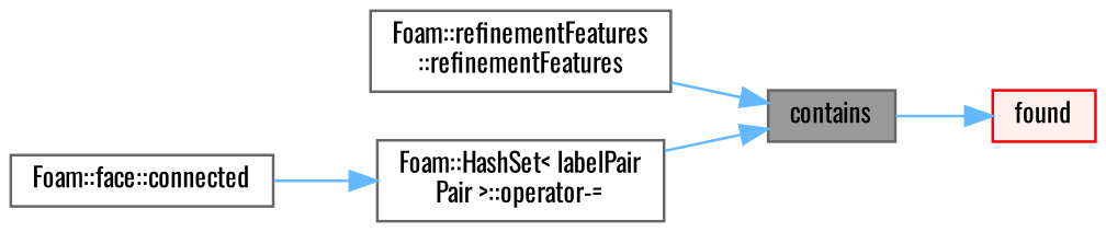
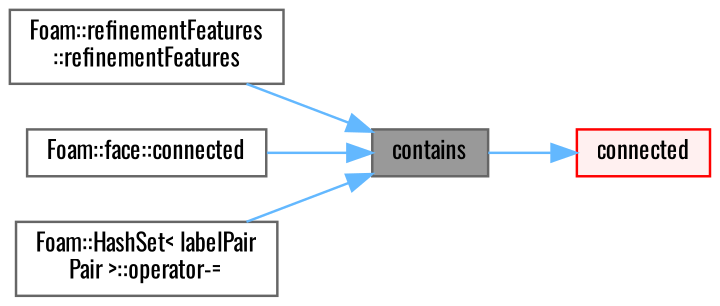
  digraph {
    fontname=Oswald
    rankdir=RL
    node [color=grey40 fillcolor=white fontname=Oswald fontsize=10 shape=box style=filled]
    edge [color=steelblue1 dir=back fontname=Oswald fontsize=10 labelfontname=Helvetica labelfontsize=10 style=solid]
    n1 [color=gray40 fillcolor=grey60 fontcolor=black height=0.2 label=contains width=0.4]
    n2 [height=0.2 label="Foam::refinementFeatures\l::refinementFeatures" width=0.4]
    n3 [height=0.2 label="Foam::face::connected" width=0.4]
    n4 [height=0.2 label="Foam::HashSet\< labelPair\lPair \>::operator-=" width=0.4]
-   n5 [color=red fillcolor="#FFF0F0" height=0.2 label=found width=0.4]
+   n5 [color=red fillcolor="#FFF0F0" height=0.2 label=connected width=0.4]
    n1 -> n2
-   n4 -> n3
+   n1 -> n3
    n1 -> n4
    n5 -> n1
  }
